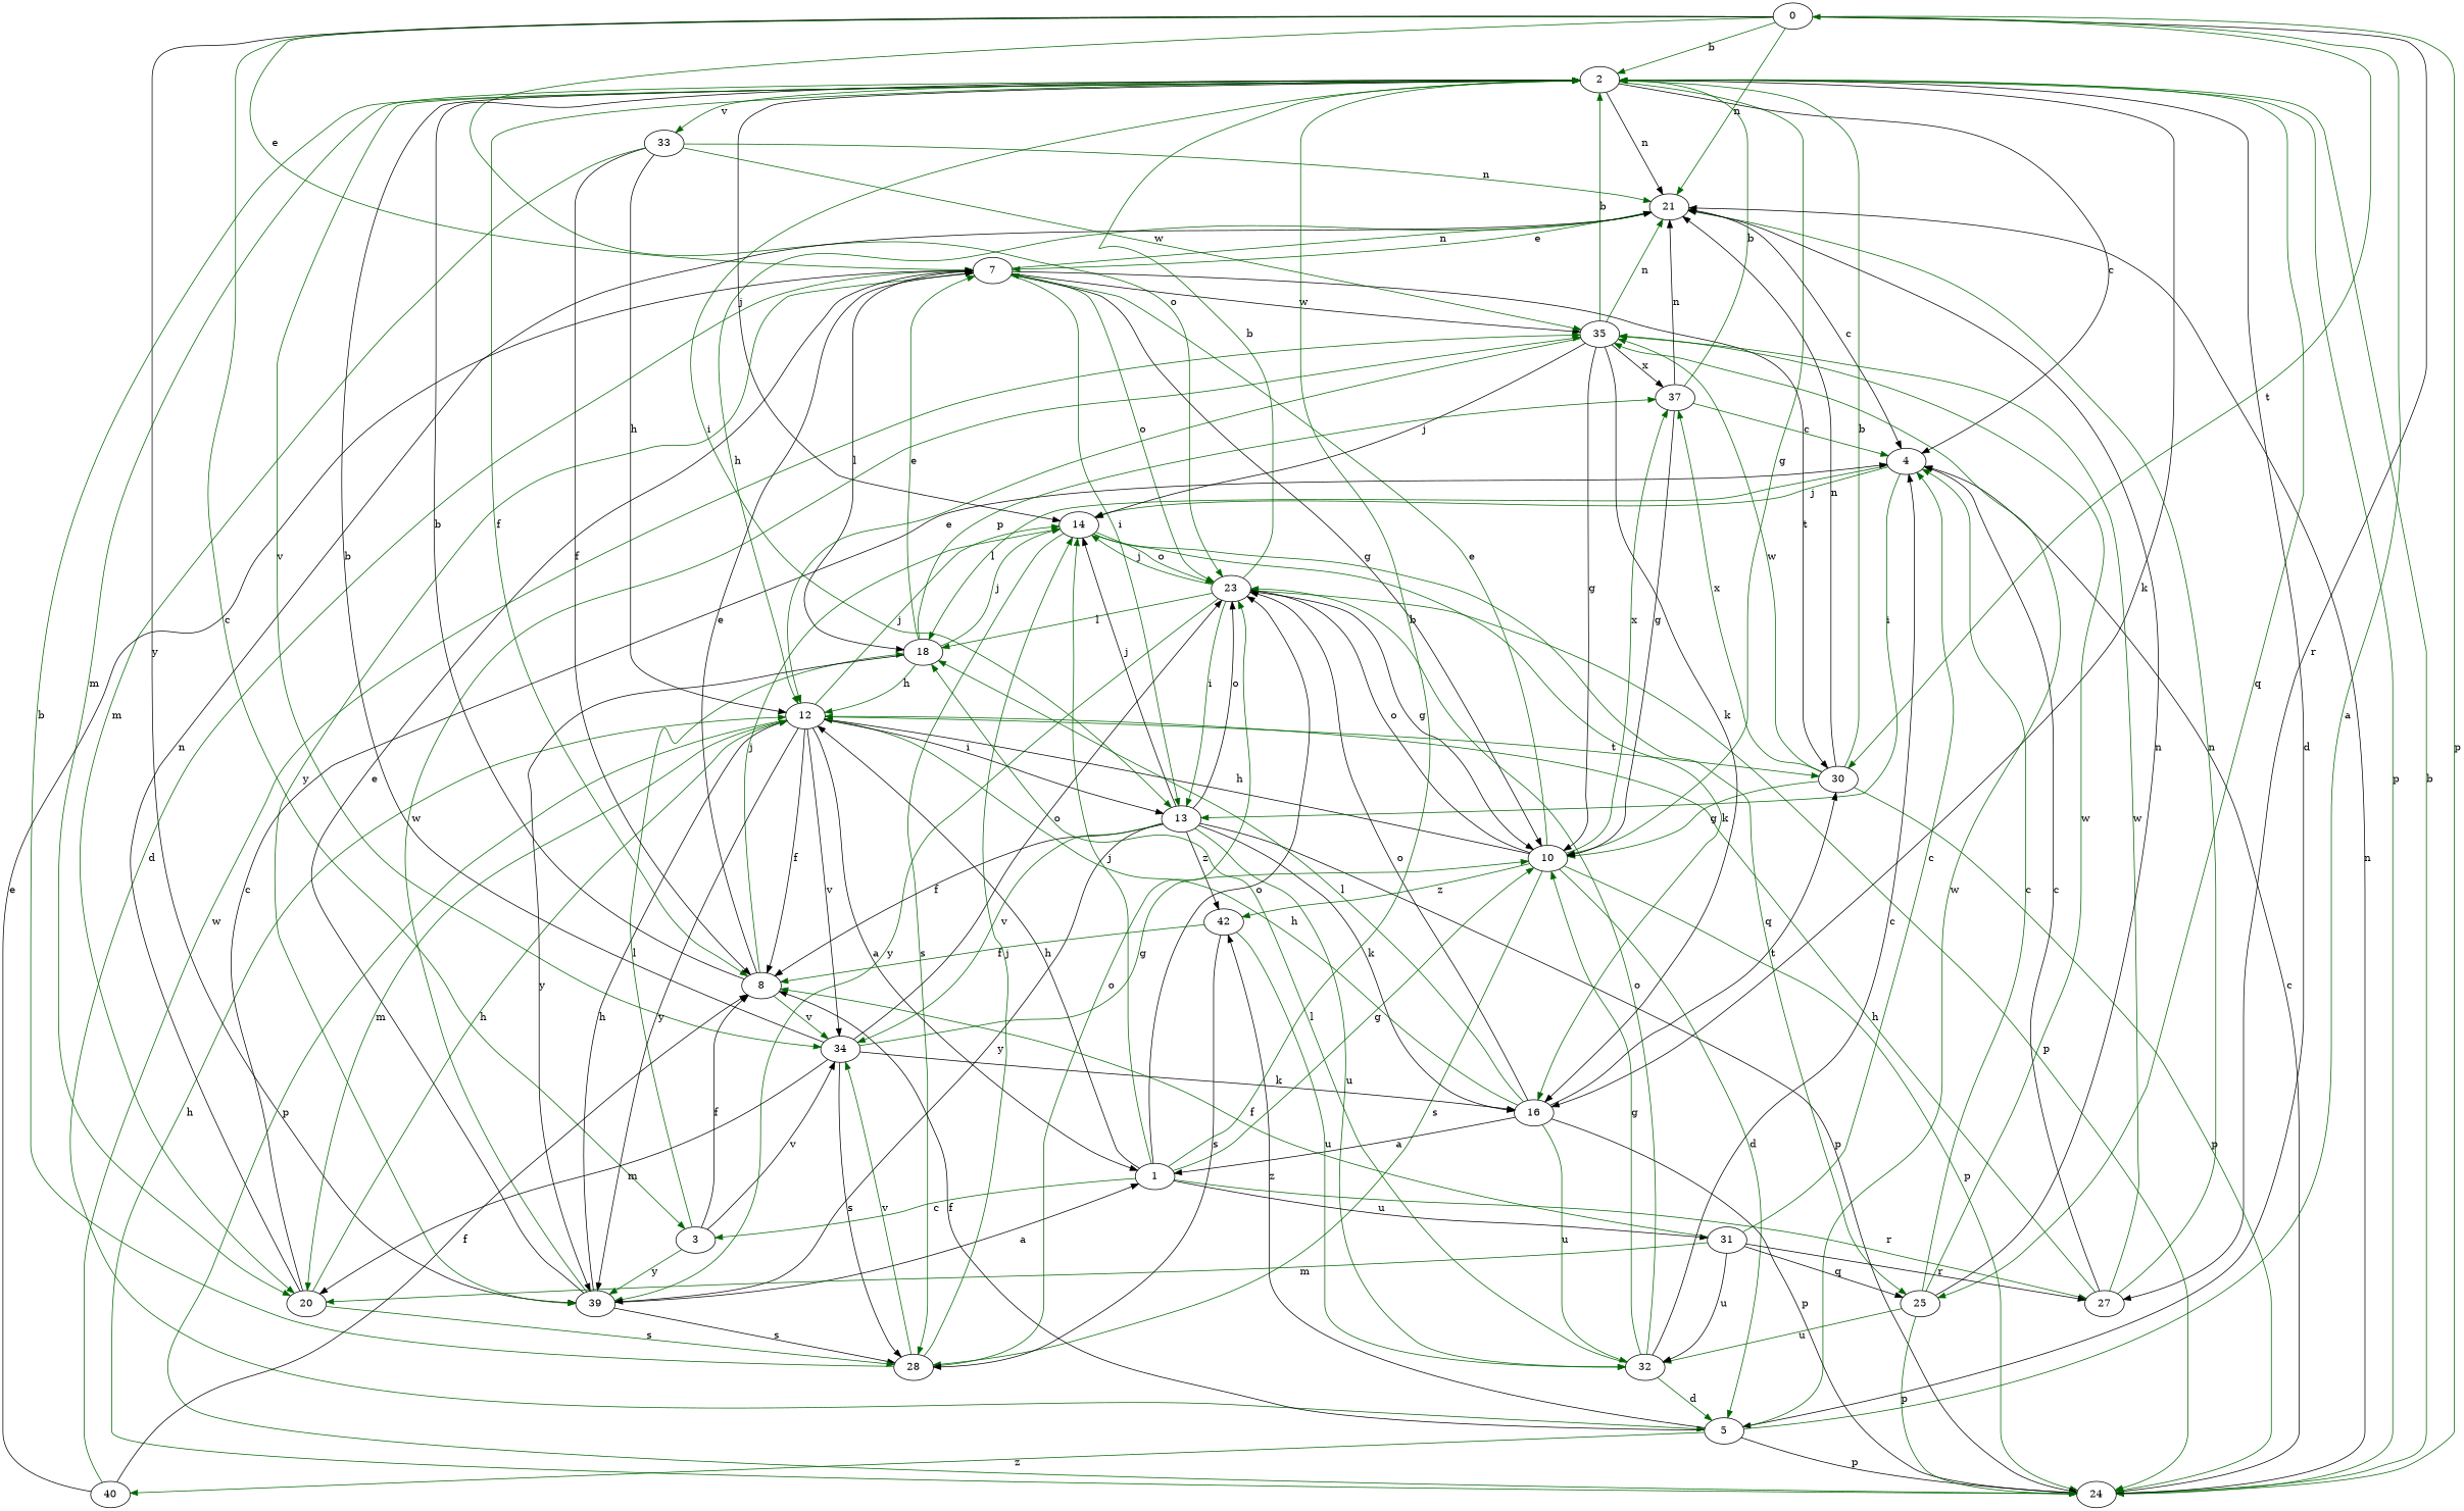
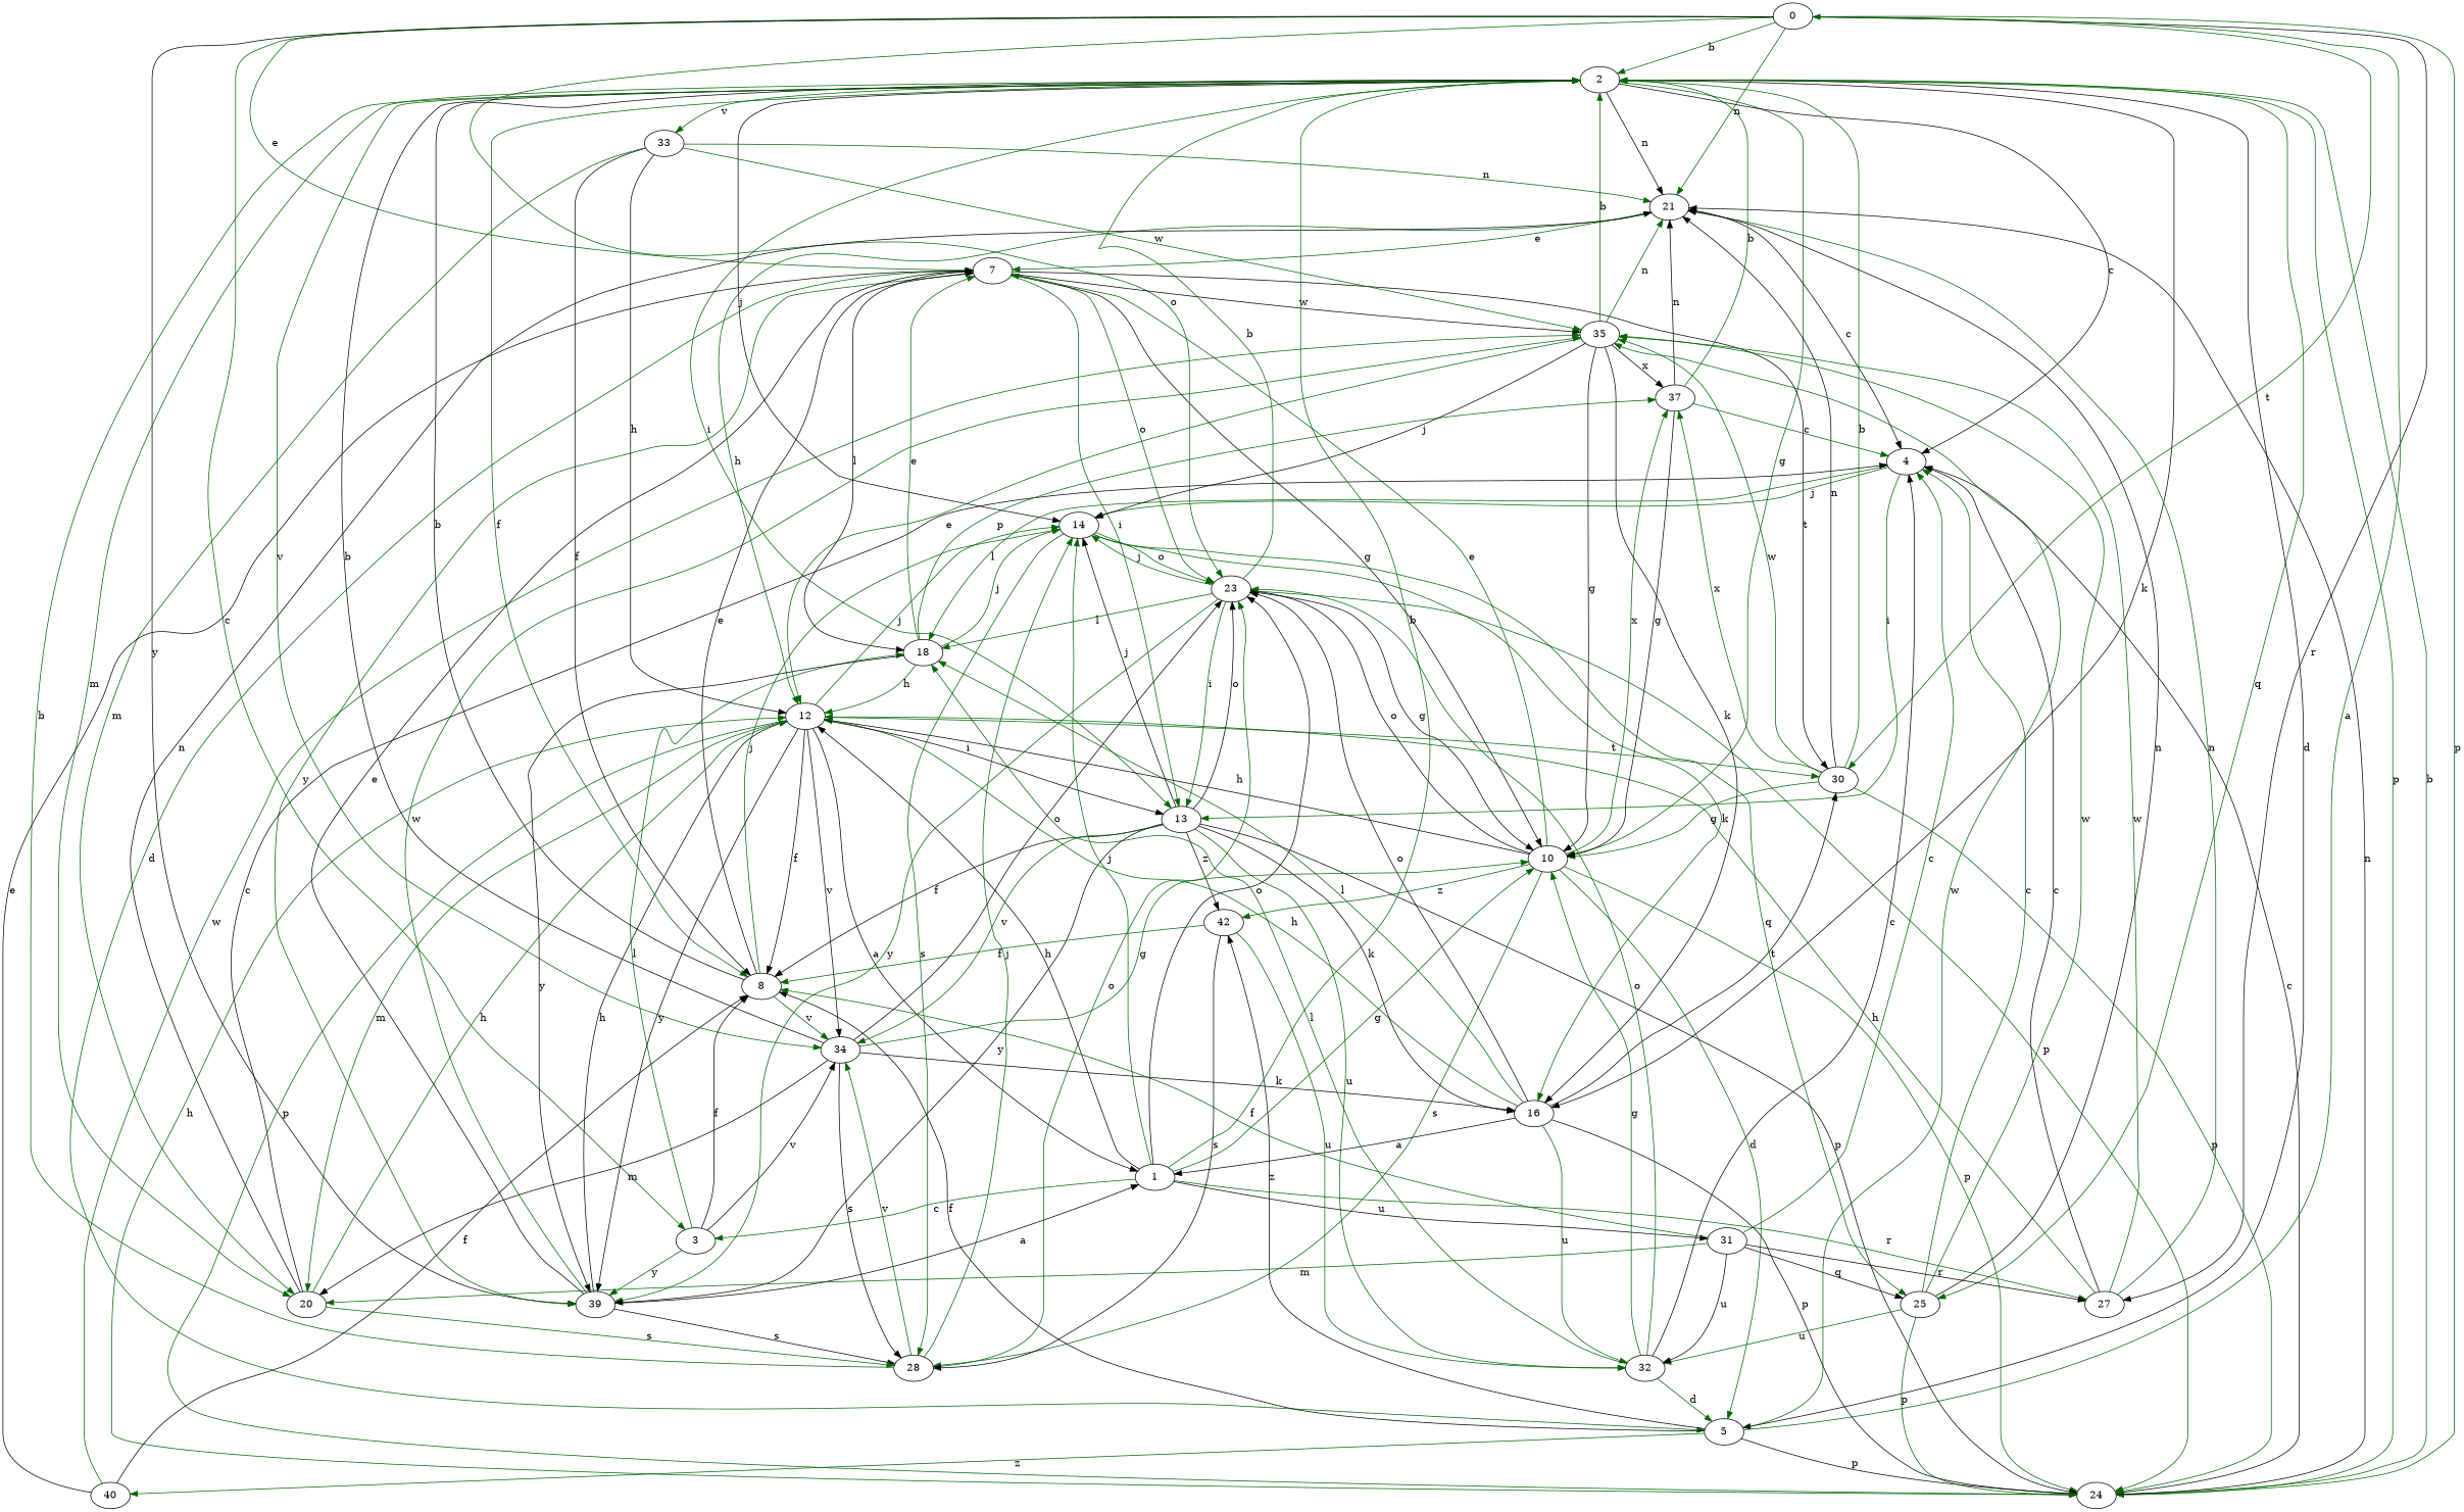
  strict digraph {
    edge [color=darkgreen]
    0
    2
    3
    7
    21
    23
    24
    27
    30
    39
    10
    14
    4
    5
    8
    13
    16
    20
    25
    33
    34
    18
    35
    12
    37
    1
    28
    31
    42
    32
    40
    0 -> 2 [label=b]
    0 -> 3 [label=c]
    0 -> 7 [label=e]
    0 -> 21 [label=n]
    0 -> 23 [label=o]
    0 -> 24 [label=p]
    0 -> 27 [color=black label=r]
    0 -> 30 [label=t]
    0 -> 39 [color=black label=y]
    2 -> 21 [color=black label=n]
    2 -> 24 [label=p]
    2 -> 10 [label=g]
    2 -> 14 [color=black label=j]
    2 -> 4 [color=black label=c]
    2 -> 5 [color=black label=d]
    2 -> 8 [label=f]
    2 -> 13 [label=i]
    2 -> 16 [color=black label=k]
    2 -> 20 [label=m]
    2 -> 25 [label=q]
    2 -> 33 [label=v]
    2 -> 34 [label=v]
    3 -> 39 [label=y]
    3 -> 8 [color=black label=f]
    3 -> 34 [color=black label=v]
    3 -> 18 [label=l]
-   7 -> 21 [label=n]
    7 -> 23 [label=o]
    7 -> 30 [color=black label=t]
    7 -> 39 [label=y]
    7 -> 10 [color=black label=g]
    7 -> 5 [label=d]
    7 -> 13 [label=i]
    7 -> 18 [color=black label=l]
    7 -> 35 [color=black label=w]
    21 -> 7 [label=e]
    21 -> 4 [color=black label=c]
    21 -> 12 [label=h]
    23 -> 2 [label=b]
    23 -> 24 [label=p]
    23 -> 39 [label=y]
    23 -> 10 [color=black label=g]
    23 -> 14 [label=j]
    23 -> 13 [label=i]
    23 -> 18 [label=l]
    24 -> 2 [label=b]
    24 -> 21 [color=black label=n]
    24 -> 4 [color=black label=c]
    24 -> 12 [label=h]
    27 -> 21 [label=n]
    27 -> 4 [color=black label=c]
    27 -> 35 [label=w]
    27 -> 12 [label=h]
    30 -> 2 [label=b]
    30 -> 21 [color=black label=n]
    30 -> 24 [label=p]
    30 -> 10 [label=g]
    30 -> 35 [label=w]
    30 -> 37 [label=x]
    39 -> 7 [color=black label=e]
    39 -> 35 [label=w]
    39 -> 12 [color=black label=h]
    39 -> 1 [color=black label=a]
    39 -> 28 [color=black label=s]
    10 -> 7 [label=e]
    10 -> 23 [color=black label=o]
    10 -> 24 [label=p]
    10 -> 5 [label=d]
    10 -> 12 [color=black label=h]
    10 -> 37 [label=x]
    10 -> 28 [label=s]
    10 -> 42 [label=z]
    14 -> 23 [label=o]
    14 -> 16 [label=k]
    14 -> 25 [label=q]
    14 -> 28 [label=s]
    4 -> 14 [label=j]
    4 -> 13 [label=i]
    4 -> 18 [label=l]
    5 -> 0 [label=a]
    5 -> 24 [color=black label=p]
    5 -> 8 [color=black label=f]
    5 -> 35 [label=w]
    5 -> 42 [color=black label=z]
    5 -> 40 [label=z]
    8 -> 2 [color=black label=b]
    8 -> 7 [color=black label=e]
    8 -> 14 [label=j]
    8 -> 34 [label=v]
    13 -> 23 [color=black label=o]
    13 -> 24 [color=black label=p]
    13 -> 39 [color=black label=y]
    13 -> 14 [color=black label=j]
    13 -> 8 [color=black label=f]
    13 -> 16 [color=black label=k]
    13 -> 34 [label=v]
    13 -> 42 [color=black label=z]
    13 -> 32 [label=u]
    16 -> 23 [color=black label=o]
    16 -> 24 [color=black label=p]
    16 -> 30 [color=black label=t]
    16 -> 18 [label=l]
    16 -> 12 [label=h]
    16 -> 1 [color=black label=a]
    16 -> 32 [label=u]
    20 -> 21 [color=black label=n]
    20 -> 4 [color=black label=c]
    20 -> 12 [label=h]
    20 -> 28 [label=s]
    25 -> 21 [color=black label=n]
    25 -> 24 [label=p]
    25 -> 4 [label=c]
    25 -> 35 [label=w]
    25 -> 32 [label=u]
    33 -> 21 [label=n]
    33 -> 8 [color=black label=f]
    33 -> 20 [label=m]
    33 -> 35 [label=w]
    33 -> 12 [color=black label=h]
    34 -> 2 [color=black label=b]
    34 -> 23 [color=black label=o]
    34 -> 10 [label=g]
    34 -> 16 [color=black label=k]
    34 -> 20 [color=black label=m]
    34 -> 28 [color=black label=s]
    18 -> 7 [label=e]
    18 -> 39 [color=black label=y]
    18 -> 14 [label=j]
    18 -> 12 [label=h]
    18 -> 37 [label=p]
    35 -> 2 [label=b]
    35 -> 21 [label=n]
    35 -> 10 [color=black label=g]
    35 -> 14 [color=black label=j]
    35 -> 16 [color=black label=k]
    35 -> 12 [label=e]
    35 -> 37 [color=black label=x]
    12 -> 24 [label=p]
    12 -> 30 [label=t]
    12 -> 39 [color=black label=y]
    12 -> 14 [label=j]
    12 -> 8 [color=black label=f]
    12 -> 13 [color=black label=i]
    12 -> 20 [label=m]
    12 -> 34 [color=black label=v]
    12 -> 1 [color=black label=a]
    37 -> 2 [label=b]
    37 -> 21 [color=black label=n]
    37 -> 10 [color=black label=g]
    37 -> 4 [label=c]
    1 -> 2 [label=b]
    1 -> 3 [label=c]
    1 -> 23 [color=black label=o]
    1 -> 27 [label=r]
    1 -> 10 [label=g]
    1 -> 14 [label=j]
    1 -> 12 [color=black label=h]
    1 -> 31 [color=black label=u]
    28 -> 2 [label=b]
    28 -> 23 [label=o]
    28 -> 14 [label=j]
    28 -> 34 [label=v]
    31 -> 27 [color=black label=r]
    31 -> 4 [label=c]
    31 -> 8 [label=f]
    31 -> 20 [label=m]
    31 -> 25 [color=black label=q]
    31 -> 32 [color=black label=u]
    42 -> 8 [label=f]
    42 -> 28 [color=black label=s]
    42 -> 32 [label=u]
    32 -> 23 [label=o]
    32 -> 10 [label=g]
    32 -> 4 [color=black label=c]
    32 -> 5 [label=d]
    32 -> 18 [label=l]
    40 -> 7 [color=black label=e]
    40 -> 8 [color=black label=f]
    40 -> 35 [label=w]
  }
